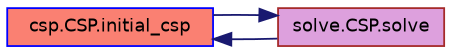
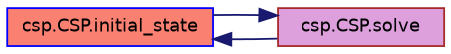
  digraph {
    rankdir=LR
    node [fontname=Helvetica fontsize=10 shape=record style=filled]
    edge [color=midnightblue dir=back fontname=Helvetica fontsize=10 labelfontname=Helvetica labelfontsize=10 style=solid]
-   n1 [color=blue fillcolor=salmon fontcolor=black height=0.2 label="csp.CSP.initial_csp" width=0.4]
-   n2 [color=brown fillcolor=plum height=0.2 label="solve.CSP.solve" width=0.4]
+   n1 [color=blue fillcolor=salmon fontcolor=black height=0.2 label="csp.CSP.initial_state" width=0.4]
+   n2 [color=brown fillcolor=plum height=0.2 label="csp.CSP.solve" width=0.4]
    n1 -> n2
    n2 -> n1
  }
